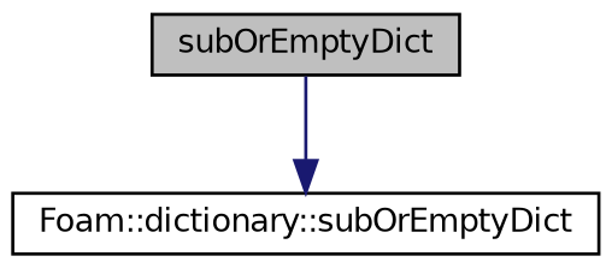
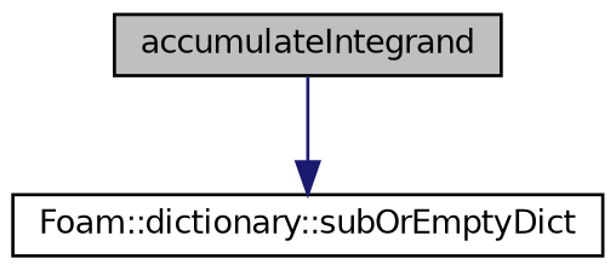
  digraph {
    rankdir=TB
    node [color=black fontname=Helvetica fontsize=10 shape=record]
-   n1 [fillcolor=grey75 fontcolor=black height=0.2 label=subOrEmptyDict style=filled width=0.4]
+   n1 [fillcolor=grey75 fontcolor=black height=0.2 label=accumulateIntegrand style=filled width=0.4]
    n2 [height=0.2 label="Foam::dictionary::subOrEmptyDict" width=0.4]
    n1 -> n2 [color=midnightblue fontname=Helvetica fontsize=10 labelfontname=Helvetica labelfontsize=10 style=solid]
  }
